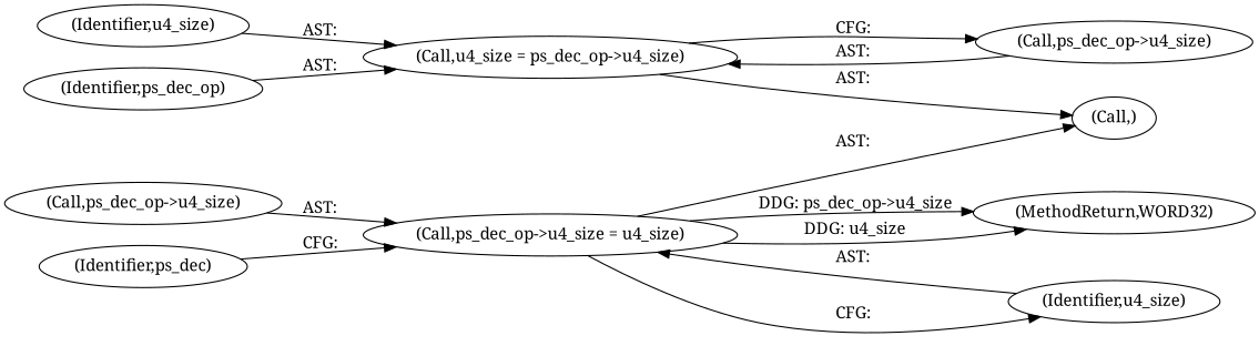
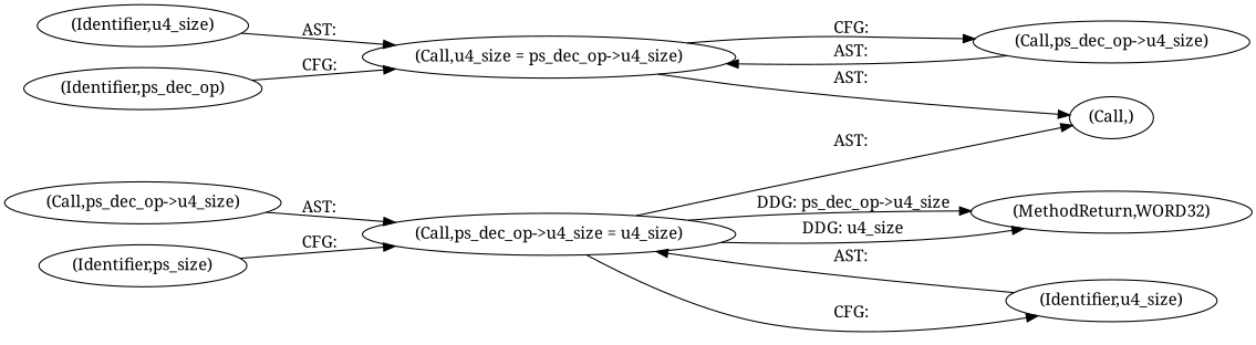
  digraph {
    fontname="Noto Serif"
    rankdir=LR
    node [fontname="Noto Serif"]
    edge [fontname="Noto Serif"]
    n1 [label="(Call,ps_dec_op->u4_size = u4_size)"]
    n2 [label="(Identifier,u4_size)"]
    n3 [label="(Call,)"]
    n4 [label="(MethodReturn,WORD32)"]
    n5 [label="(Call,u4_size = ps_dec_op->u4_size)"]
    n6 [label="(Call,ps_dec_op->u4_size)"]
    n7 [label="(Call,ps_dec_op->u4_size)"]
-   n8 [label="(Identifier,ps_dec)"]
+   n8 [label="(Identifier,ps_size)"]
    n9 [label="(Identifier,u4_size)"]
    n10 [label="(Identifier,ps_dec_op)"]
    n1 -> n2 [label="CFG: "]
    n1 -> n3 [label="AST: "]
    n1 -> n4 [label="DDG: ps_dec_op->u4_size"]
    n1 -> n4 [label="DDG: u4_size"]
    n2 -> n1 [label="AST: "]
    n5 -> n3 [label="AST: "]
    n5 -> n6 [label="CFG: "]
    n6 -> n5 [label="AST: "]
    n7 -> n1 [label="AST: "]
    n8 -> n1 [label="CFG: "]
    n9 -> n5 [label="AST: "]
-   n10 -> n5 [label="AST: "]
+   n10 -> n5 [label="CFG: "]
  }
